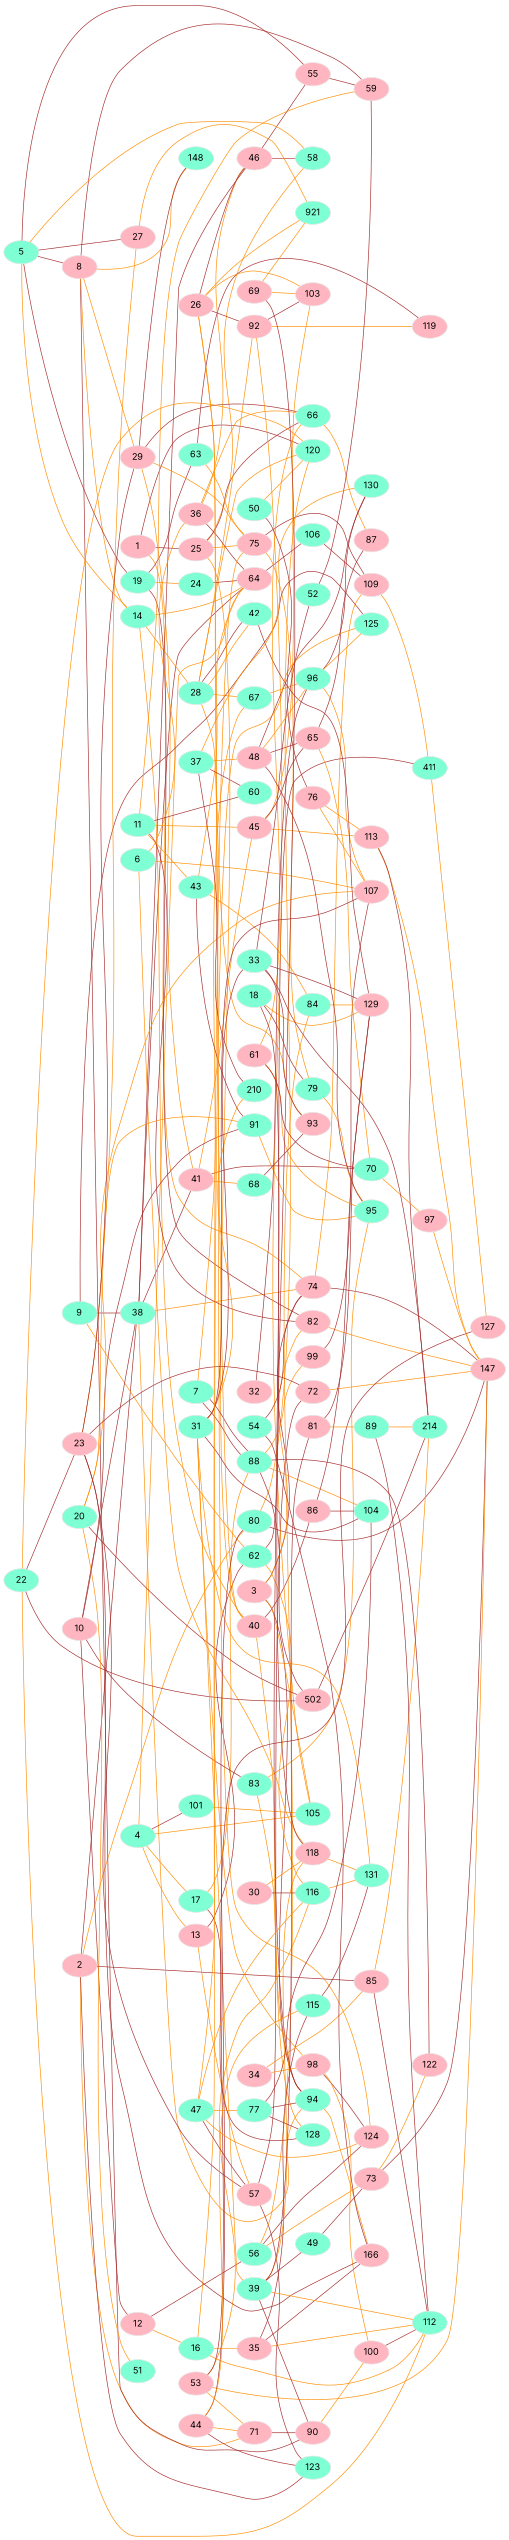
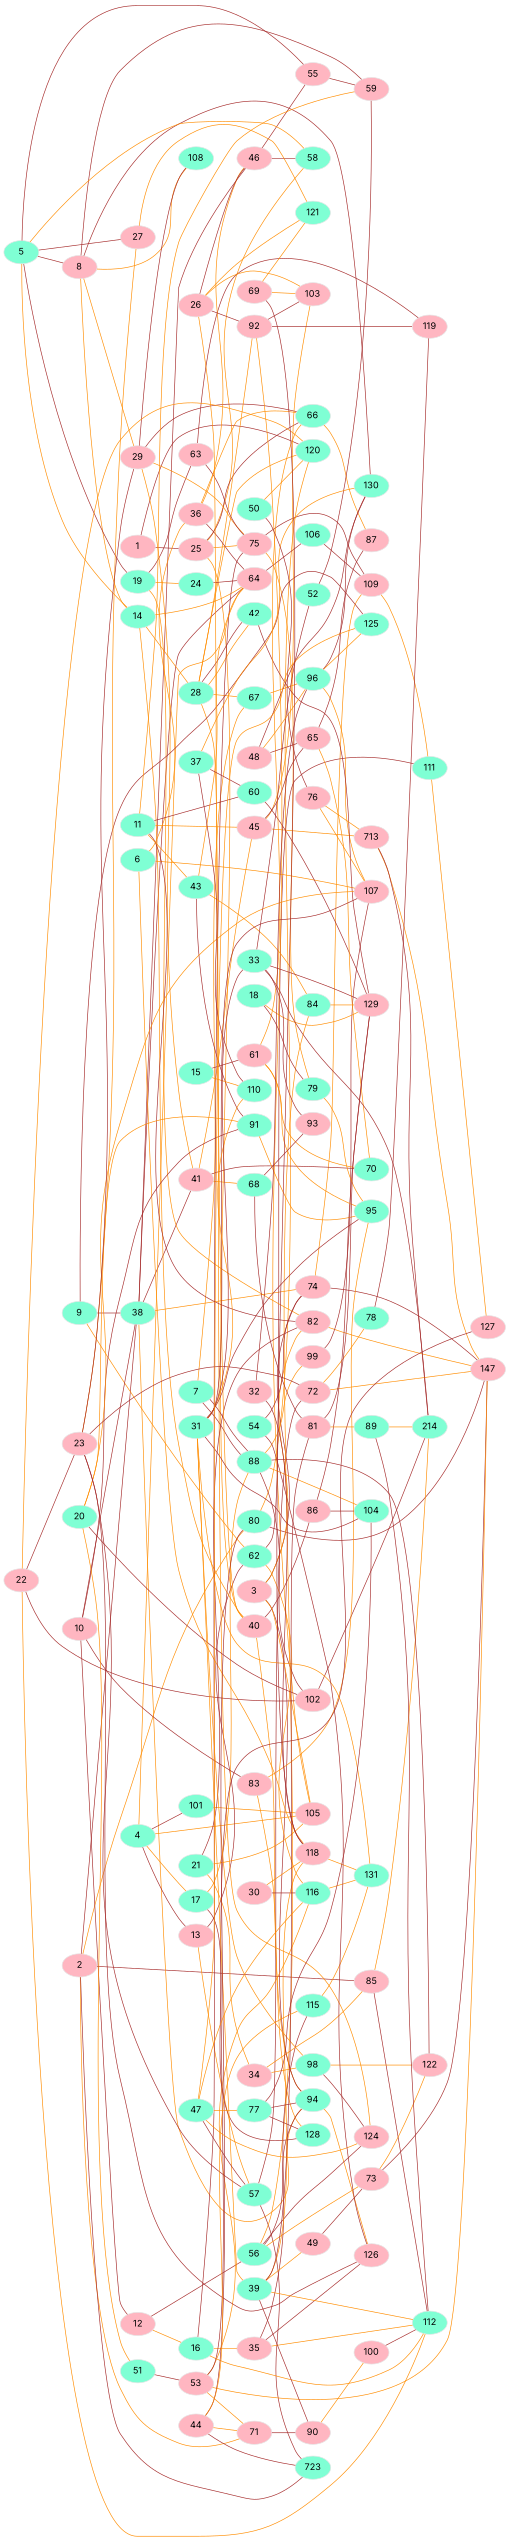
  graph {
    fontname=Inter
    rankdir=LR
    node [color=gray90 fillcolor=aquamarine fontname=Inter style=filled]
    edge [color=darkorange fontname=Inter]
    1 [fillcolor=lightpink]
    25 [fillcolor=lightpink]
    74 [fillcolor=lightpink]
    120
    58
    40 [fillcolor=lightpink]
    75 [fillcolor=lightpink]
    66
    n9 [fillcolor=lightpink label=147]
    109 [fillcolor=lightpink]
    2 [fillcolor=lightpink]
    38
    71 [fillcolor=lightpink]
    80
    85 [fillcolor=lightpink]
-   123
+   123 [label=723]
    94
    64 [fillcolor=lightpink]
    46 [fillcolor=lightpink]
    41 [fillcolor=lightpink]
    90 [fillcolor=lightpink]
    112
    n23 [label=214]
    3 [fillcolor=lightpink]
    82 [fillcolor=lightpink]
-   105
-   126 [fillcolor=lightpink label=166]
+   105 [fillcolor=lightpink]
+   126 [fillcolor=lightpink]
    4
    13 [fillcolor=lightpink]
    17
    101
    62
-   57 [fillcolor=lightpink]
+   57
    88
    128
    106
    8 [fillcolor=lightpink]
    5
    14
    19
    27 [fillcolor=lightpink]
    55 [fillcolor=lightpink]
    29 [fillcolor=lightpink]
    59 [fillcolor=lightpink]
-   108 [label=148]
+   108
    130
    28
    24
-   63
-   121 [label=921]
+   63 [fillcolor=lightpink]
+   121
    36 [fillcolor=lightpink]
    6
    107 [fillcolor=lightpink]
    118 [fillcolor=lightpink]
    131
    7
    67
    96
-   102 [fillcolor=lightpink label=502]
+   102 [fillcolor=lightpink]
    104
    122 [fillcolor=lightpink]
    99 [fillcolor=lightpink]
    9
    125
    116
-   111 [label=411]
+   111
    10 [fillcolor=lightpink]
    12 [fillcolor=lightpink]
-   83
+   83 [fillcolor=lightpink]
    91
    16
    56
    95
    11
    43
    45 [fillcolor=lightpink]
    60
    84
    103 [fillcolor=lightpink]
    65 [fillcolor=lightpink]
-   113 [fillcolor=lightpink]
+   113 [fillcolor=lightpink label=713]
    129 [fillcolor=lightpink]
    35 [fillcolor=lightpink]
    124 [fillcolor=lightpink]
    73 [fillcolor=lightpink]
    72 [fillcolor=lightpink]
    92 [fillcolor=lightpink]
    42
    86 [fillcolor=lightpink]
    61 [fillcolor=lightpink]
-   110 [label=210]
+   15
+   110
    70
    115
    79
    18
    119 [fillcolor=lightpink]
    20
    51
    53 [fillcolor=lightpink]
+   21
    34 [fillcolor=lightpink]
-   98 [fillcolor=lightpink]
-   22
+   98
+   22 [fillcolor=lightpink]
    23 [fillcolor=lightpink]
+   78
    87 [fillcolor=lightpink]
    26 [fillcolor=lightpink]
    93 [fillcolor=lightpink]
    68
    30 [fillcolor=lightpink]
    31
    33
    39
    52
-   49
+   49 [fillcolor=lightpink]
    81 [fillcolor=lightpink]
    32 [fillcolor=lightpink]
    37
    48 [fillcolor=lightpink]
    89
    100 [fillcolor=lightpink]
-   97 [fillcolor=lightpink]
    44 [fillcolor=lightpink]
    47
    77
    50
    76 [fillcolor=lightpink]
    127 [fillcolor=lightpink]
    54
    69 [fillcolor=lightpink]
    1 -- 25 [color=brown]
-   1 -- 74
    1 -- 120 [color=brown]
    25 -- 58
    25 -- 40
    25 -- 75
    25 -- 66 [color=brown]
    74 -- n9 [color=brown]
    74 -- 109
    40 -- 94
    40 -- 86 [color=brown]
    75 -- 109 [color=brown]
    75 -- 79
    66 -- 87
    109 -- 111
    2 -- 38 [color=brown]
    2 -- 71
    2 -- 80
    2 -- 85 [color=brown]
    2 -- 123 [color=brown]
    38 -- 74
    38 -- 94
    38 -- 64 [color=brown]
    38 -- 46 [color=brown]
    38 -- 41 [color=brown]
    71 -- 90 [color=brown]
    80 -- 120
    80 -- n9 [color=brown]
    85 -- 112 [color=brown]
    85 -- n23
    94 -- 126
    64 -- 106 [color=brown]
    46 -- 58 [color=brown]
    46 -- 55 [color=brown]
    41 -- 45
    41 -- 70 [color=brown]
    41 -- 68
    90 -- 100
    3 -- 74 [color=brown]
    3 -- 94 [color=brown]
    3 -- 82
    3 -- 105
    82 -- n9
    4 -- 64
    4 -- 105
-   4 -- 13
+   4 -- 13 [color=brown]
    4 -- 17
    4 -- 101 [color=brown]
    13 -- 62 [color=brown]
    13 -- 57
    17 -- 88
    17 -- 128 [color=brown]
    101 -- 105
    62 -- 116
    62 -- 111 [color=brown]
    57 -- 123 [color=brown]
    57 -- 72 [color=brown]
    88 -- 102 [color=brown]
    88 -- 104
    88 -- 122 [color=brown]
    88 -- 99
    106 -- 109 [color=brown]
    8 -- 14
    8 -- 29
    8 -- 59 [color=brown]
    8 -- 108
-   8 -- 90 [color=brown]
+   8 -- 130 [color=brown]
    5 -- 58
    5 -- 8 [color=brown]
    5 -- 14
    5 -- 19 [color=brown]
    5 -- 27 [color=brown]
    5 -- 55 [color=brown]
    14 -- 40
    14 -- 64
    14 -- 28
-   19 -- 82 [color=brown]
+   19 -- 82
    19 -- 24
    19 -- 63 [color=brown]
    27 -- 121
    55 -- 59 [color=brown]
    29 -- 75
    29 -- 66 [color=brown]
    29 -- 41
    29 -- 108 [color=brown]
    28 -- 120
    28 -- 67
    28 -- 124
    28 -- 92
    28 -- 42
    28 -- 42 [color=brown]
    24 -- 64 [color=brown]
-   63 -- 75
+   63 -- 75 [color=brown]
    63 -- 119 [color=brown]
    36 -- 66
    36 -- 64 [color=brown]
    36 -- 46
    6 -- 36
    6 -- 107
    6 -- 118
    118 -- 131
    7 -- 88 [color=brown]
    7 -- 88 [color=brown]
    7 -- 67
    67 -- 96
    96 -- 130 [color=brown]
    96 -- 107
    96 -- 125
    102 -- n23 [color=brown]
    99 -- 107 [color=brown]
    9 -- 38 [color=brown]
    9 -- 62
    9 -- 125 [color=brown]
    116 -- 131
    111 -- 127
    10 -- 38 [color=brown]
    10 -- 12 [color=brown]
    10 -- 83 [color=brown]
    10 -- 91 [color=brown]
    12 -- 16
    12 -- 56 [color=brown]
    83 -- 128
    83 -- 95
    91 -- 95
-   16 -- 75
+   16 -- 75 [color=brown]
    16 -- 112
    16 -- 35
    56 -- 84
    56 -- 124 [color=brown]
    56 -- 73
    11 -- 82 [color=brown]
    11 -- 59
    11 -- 43
    11 -- 45
    11 -- 60 [color=brown]
    43 -- 64
    43 -- 91 [color=brown]
    43 -- 84
    45 -- 103
    45 -- 65 [color=brown]
    45 -- 113
+   60 -- 129 [color=brown]
    84 -- 129
    65 -- 70
    65 -- 87 [color=brown]
    113 -- n9
    113 -- n23 [color=brown]
    35 -- 112
    35 -- 126 [color=brown]
    35 -- 115 [color=brown]
    73 -- n9 [color=brown]
    73 -- 122
    72 -- n9
+   72 -- 78
    92 -- 105
    92 -- 103 [color=brown]
-   92 -- 119
+   92 -- 119 [color=brown]
    42 -- 129 [color=brown]
    86 -- 104 [color=brown]
    86 -- 129 [color=brown]
    61 -- 66
    61 -- 95
-   61 -- 70 [color=brown]
-   70 -- 97
-   115 -- 131 [color=brown]
+   61 -- 70
+   15 -- 61 [color=brown]
+   15 -- 110
+   115 -- 131
    79 -- 95
-   18 -- 94 [color=brown]
+   56 -- 94 [color=brown]
    18 -- 129
    18 -- 79 [color=brown]
    20 -- 107
    20 -- 102 [color=brown]
    20 -- 91
    20 -- 51
+   51 -- 53 [color=brown]
    53 -- n9
    53 -- 71
    53 -- 116
    53 -- 127 [color=brown]
+   21 -- 82 [color=brown]
+   21 -- 105
+   21 -- 34
    34 -- 85
    34 -- 98
-   98 -- 100
+   98 -- 122
    98 -- 124 [color=brown]
    22 -- 120
    22 -- 112
    22 -- 102 [color=brown]
    22 -- 23 [color=brown]
    23 -- 126 [color=brown]
    23 -- 57 [color=brown]
    23 -- 27
    23 -- 29 [color=brown]
    23 -- 72 [color=brown]
+   78 -- 119 [color=brown]
    26 -- 40
    26 -- 46 [color=brown]
    26 -- 121
    26 -- 103
    26 -- 92 [color=brown]
-   26 -- 93
    68 -- 93 [color=brown]
+   68 -- 81 [color=brown]
    30 -- 118
    30 -- 116 [color=brown]
    31 -- 107 [color=brown]
    31 -- 131
    31 -- 104 [color=brown]
-   48 -- 95 [color=brown]
+   31 -- 95 [color=brown]
    31 -- 110
    31 -- 98
    31 -- 33 [color=brown]
    31 -- 39
    33 -- n23 [color=brown]
    33 -- 129 [color=brown]
    33 -- 93 [color=brown]
    33 -- 52 [color=brown]
    39 -- 90 [color=brown]
    39 -- 112
    39 -- 118
-   39 -- 49 [color=brown]
+   39 -- 49
    39 -- 81 [color=brown]
    52 -- 59 [color=brown]
    49 -- 73 [color=brown]
    81 -- 129 [color=brown]
    81 -- 89
+   32 -- 118 [color=brown]
    32 -- 96 [color=brown]
    37 -- 130
    37 -- 60 [color=brown]
    37 -- 110 [color=brown]
-   37 -- 48
    48 -- 130 [color=brown]
    48 -- 96
    48 -- 65 [color=brown]
    89 -- 112 [color=brown]
    89 -- n23
    100 -- 112 [color=brown]
-   97 -- n9
    44 -- 71
    44 -- 80 [color=brown]
    44 -- 123 [color=brown]
    44 -- 115
    47 -- 57 [color=brown]
    47 -- 125
    47 -- 116
    47 -- 124
    47 -- 77
    77 -- 94 [color=brown]
    77 -- 128 [color=brown]
    77 -- 104 [color=brown]
    50 -- 120
    50 -- 76 [color=brown]
    76 -- 107
    76 -- 113
    54 -- 74 [color=brown]
    54 -- 126 [color=brown]
    69 -- 121
    69 -- 118 [color=brown]
    69 -- 103
  }
